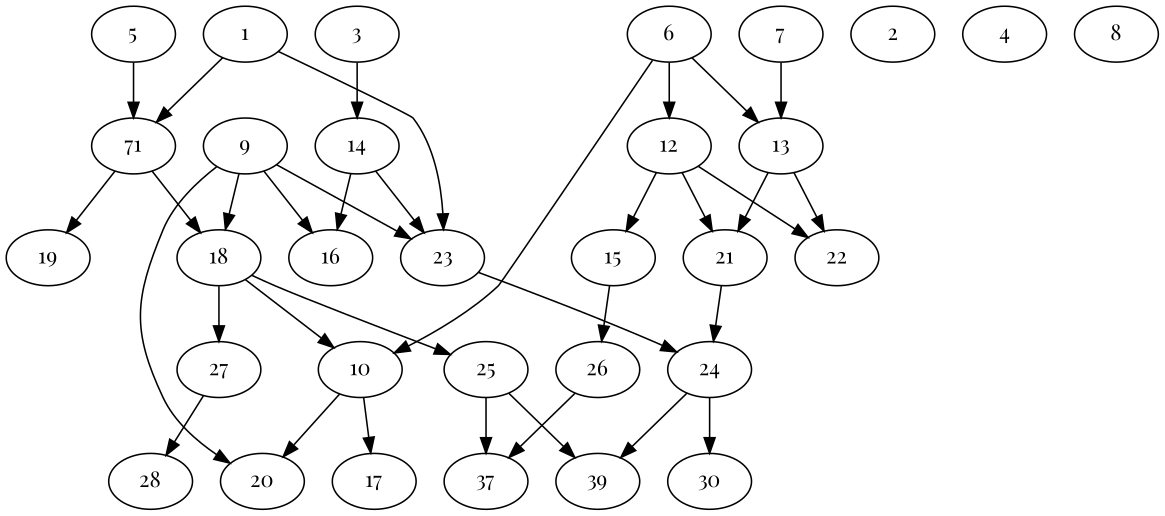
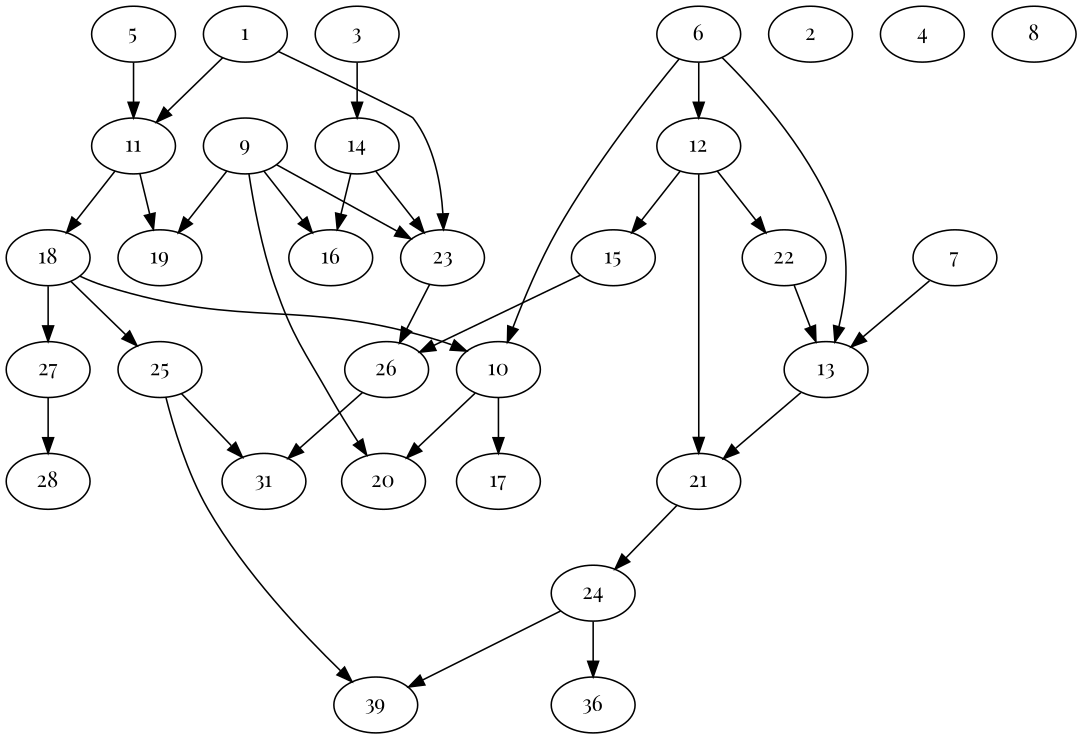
  digraph {
    fontname="Playfair Display"
    node [alpha=0.03 fontname="Playfair Display"]
    edge [fontname="Playfair Display"]
    1 [alpha=0.00 expect_size=11619721959354476]
-   11 [alpha=0.02 expect_size=17257030514677392 label=71]
+   11 [alpha=0.02 expect_size=17257030514677392]
    23 [alpha=0.02 expect_size=2408280556073465344]
    9 [alpha=0.11 expect_size=53147979590676774912]
    16 [alpha=0.07 expect_size=2712483051884061]
    19 [alpha=0.05 expect_size=1966641406418705152]
    20 [alpha=0.01 expect_size=499632073905844288]
    18 [alpha=0.18 expect_size=1706775328073940205568]
    24 [alpha=0.15 expect_size=46325912168354912]
    10 [alpha=0.07 expect_size=810775944865570095104]
    25 [expect_size=176885783118874272]
    27 [alpha=0.17 expect_size=3858885766353044]
    22 [alpha=0.13 expect_size=25452515396929216]
    2 [expect_size=7463381880106755]
    3 [alpha=0.18 expect_size=14426530234114060]
    14 [expect_size=4593759729415653]
    4 [alpha=0.10 expect_size=20620780957585113088]
    5 [alpha=0.16 expect_size=9155783231734284288]
    6 [alpha=0.06 expect_size=809789288715709312]
    13 [expect_size=869819095330062336000]
    12 [alpha=0.10 expect_size=359784894630998310912]
    17 [alpha=0.05 expect_size=349984915621885824]
    21 [alpha=0.04 expect_size=9599561670377172]
    7 [alpha=0.05 expect_size=26600581590003604]
    15 [alpha=0.19 expect_size=1174960475881779712]
    26 [alpha=0.16 expect_size=10036276781821984768]
    8 [alpha=0.12 expect_size=2218873897853495803904]
    n28 [alpha=0.11 expect_size=1656437368323145990144 label=39]
-   30 [alpha=0.13 expect_size=1135691820380492660736]
-   31 [alpha=0.06 expect_size=33087287197696000000 label=37]
+   30 [alpha=0.13 expect_size=1135691820380492660736 label=36]
+   31 [alpha=0.06 expect_size=33087287197696000000]
    28 [alpha=0.15 expect_size=1090650132937965568000]
    1 -> 11
    1 -> 23
    11 -> 19
    11 -> 18
-   23 -> 24
+   23 -> 26
    9 -> 23
    9 -> 16
-   9 -> 18
+   9 -> 19
    9 -> 20
    18 -> 10
    18 -> 25
    18 -> 27
    24 -> n28
    24 -> 30
    10 -> 20
    10 -> 17
    25 -> n28
    25 -> 31
    27 -> 28
    3 -> 14
    14 -> 23
    14 -> 16
    5 -> 11
    6 -> 10
    6 -> 13
    6 -> 12
-   13 -> 22
+   22 -> 13
    13 -> 21
    12 -> 22
    12 -> 21
    12 -> 15
    21 -> 24
    7 -> 13
    15 -> 26
    26 -> 31
  }
